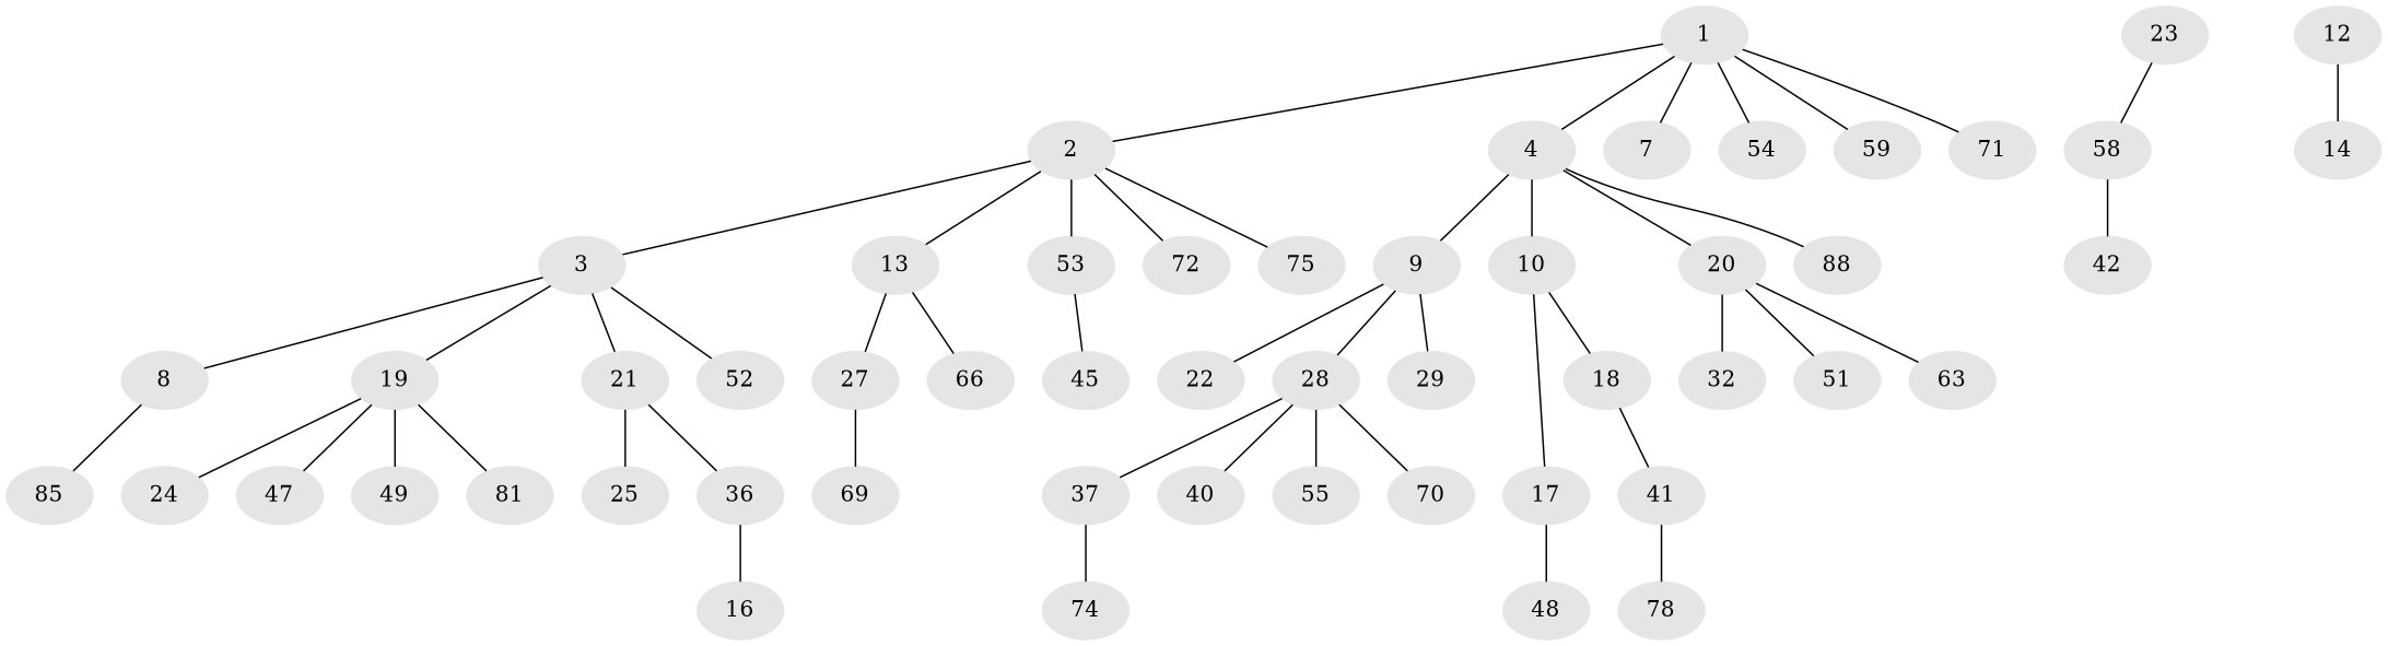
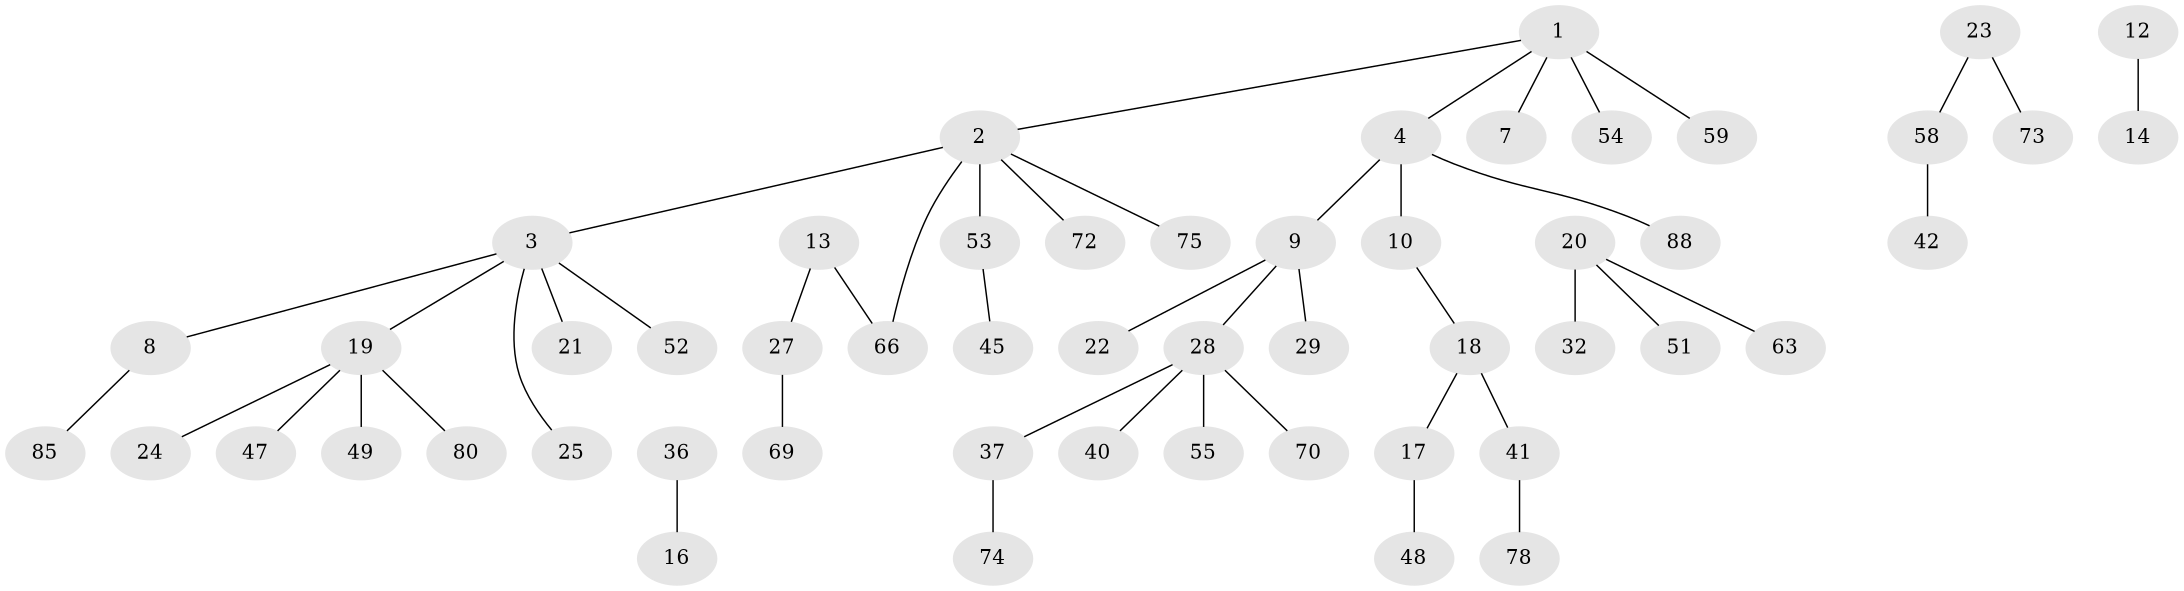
  graph {
    node [color=gray90 style=filled]
    1 [super="+5"]
    2 [super="+11"]
    4 [super="+6"]
    7
    54
    59
-   71
    3 [super="+56"]
    13 [super="+81"]
    53
    72
    75
    9 [super="+16"]
    10 [super="+78"]
    20 [super="+31"]
    n16 [label=88]
    23 [super="+64"]
    n18 [label=58]
+   73
    8 [super="+26"]
    19 [super="+30"]
    21
    25 [super="+61"]
    n24 [label=52]
    27 [super="+60"]
    n26 [label=66]
    45
    n28 [label=85 super="+65"]
    24 [super="+66"]
    47 [super="+58"]
    49
-   80 [label=81]
+   80
    36 [super="+52"]
    22
    28 [super="+33"]
    29
    17 [super="+35"]
    18
    32
    51
    n41 [label=63]
    37 [super="+39"]
    40 [super="+68"]
    55 [super="+76"]
    70
    12 [super="+63"]
    14
    48
    41 [super="+43"]
    69
    n51 [label=78]
    n52 [label=16]
    42 [super="+57"]
    74
    1 -- 2
    1 -- 4
    1 -- 7
    1 -- 54
    1 -- 59
-   1 -- 71
    2 -- 3
-   2 -- 13
+   2 -- n26
    2 -- 53
    2 -- 72
    2 -- 75
    4 -- 9
    4 -- 10
-   4 -- 20
    4 -- n16
    3 -- 8
    3 -- 19
    3 -- 21
-   21 -- 25
+   3 -- 25
    3 -- n24
    13 -- 27
    13 -- n26
    53 -- 45
    9 -- 22
    9 -- 28
    9 -- 29
-   10 -- 17
+   18 -- 17
    10 -- 18
    20 -- 32
    20 -- 51
    20 -- n41
    23 -- n18
+   23 -- 73
    n18 -- 42
    8 -- n28
    19 -- 24
    19 -- 47
    19 -- 49
    19 -- 80
-   21 -- 36
    27 -- 69
    36 -- n52
    28 -- 37
    28 -- 40
    28 -- 55
    28 -- 70
    17 -- 48
    18 -- 41
    37 -- 74
    12 -- 14
    41 -- n51
  }
